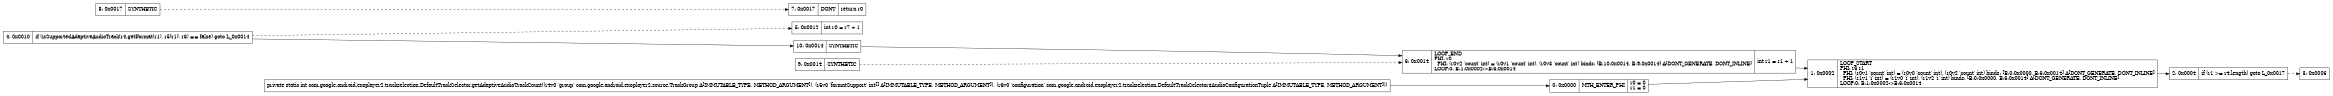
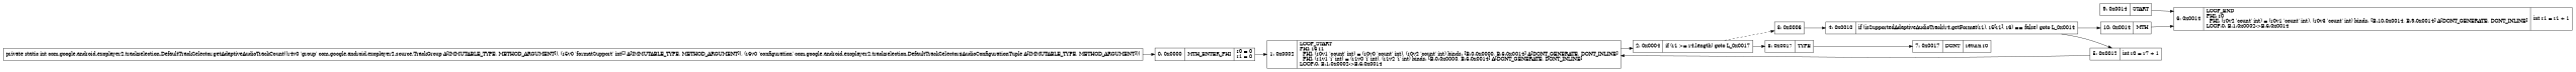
  digraph {
    rankdir=LR
    node [shape=record]
    n1 [label="{0\:\ 0x0000|MTH_ENTER_PHI\l|r0 = 0\lr1 = 0\l}"]
    n2 [label="{1\:\ 0x0002|LOOP_START\lPHI: r6 r1 \l  PHI: (r0v1 'count' int) = (r0v0 'count' int), (r0v2 'count' int) binds: [B:0:0x0000, B:6:0x0014] A[DONT_GENERATE, DONT_INLINE]\l  PHI: (r1v1 'i' int) = (r1v0 'i' int), (r1v2 'i' int) binds: [B:0:0x0000, B:6:0x0014] A[DONT_GENERATE, DONT_INLINE]\lLOOP:0: B:1:0x0002\-\>B:6:0x0014\l}"]
    n3 [label="{2\:\ 0x0004|if (r1 \>= r4.length) goto L_0x0017\l}"]
    n4 [label="{3\:\ 0x0006}"]
-   n5 [label="{8\:\ 0x0017|SYNTHETIC\l}"]
+   n5 [label="{8\:\ 0x0017|TYPE\l}"]
    n6 [label="{4\:\ 0x0010|if (isSupportedAdaptiveAudioTrack(r4.getFormat(r1), r5[r1], r6) == false) goto L_0x0014\l}"]
    n7 [label="{7\:\ 0x0017|DONT\l|return r0\l}"]
    n8 [label="{5\:\ 0x0012|int r0 = r7 + 1\l}"]
-   n9 [label="{10\:\ 0x0014|SYNTHETIC\l}"]
+   n9 [label="{10\:\ 0x0014|MTH\l}"]
    n10 [label="{6\:\ 0x0014|LOOP_END\lPHI: r0 \l  PHI: (r0v2 'count' int) = (r0v1 'count' int), (r0v3 'count' int) binds: [B:10:0x0014, B:9:0x0014] A[DONT_GENERATE, DONT_INLINE]\lLOOP:0: B:1:0x0002\-\>B:6:0x0014\l|int r1 = r1 + 1\l}"]
-   n11 [label="{9\:\ 0x0014|SYNTHETIC\l}"]
+   n11 [label="{9\:\ 0x0014|START\l}"]
    n12 [label="{private static int com.google.android.exoplayer2.trackselection.DefaultTrackSelector.getAdaptiveAudioTrackCount((r4v0 'group' com.google.android.exoplayer2.source.TrackGroup A[IMMUTABLE_TYPE, METHOD_ARGUMENT]), (r5v0 'formatSupport' int[] A[IMMUTABLE_TYPE, METHOD_ARGUMENT]), (r6v0 'configuration' com.google.android.exoplayer2.trackselection.DefaultTrackSelector$AudioConfigurationTuple A[IMMUTABLE_TYPE, METHOD_ARGUMENT])) }"]
    n1 -> n2
    n2 -> n3
    n3 -> n4 [style=dashed]
-   n5 -> n7 [style=dashed]
-   n6 -> n8 [style=dashed]
+   n3 -> n5
+   n4 -> n6
+   n5 -> n7
+   n6 -> n8 [style=solid]
    n6 -> n9
    n9 -> n10
-   n10 -> n2
-   n11 -> n10 [style=dashed]
+   n8 -> n2
+   n11 -> n10
    n12 -> n1
  }
